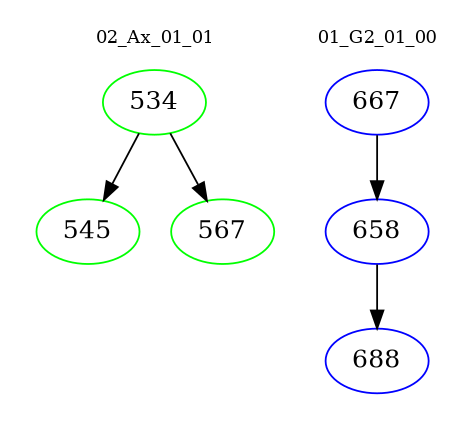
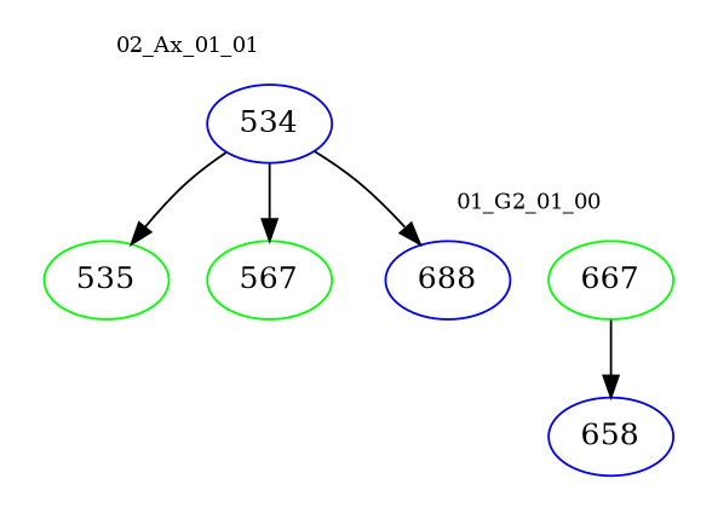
  digraph {
    node [color=blue]
    edge [color=black]
-   n1 [color=green label=534]
-   n2 [color=green label=545]
+   n1 [label=534]
+   n2 [color=green label=535]
    n3 [color=green label=567]
    n4 [label=658]
-   n5 [label=667]
+   n5 [color=green label=667]
    n6 [label=688]
    subgraph cluster_1 {
      color=white
      fontsize=10
      label="02_Ax_01_01"
      n1
      n2
      n3
    }
    subgraph cluster_2 {
      color=white
      fontsize=10
      label="01_G2_01_00"
      n4
      n5
      n6
    }
    n1 -> n2
    n1 -> n3
-   n4 -> n6
+   n1 -> n6
    n5 -> n4
  }
